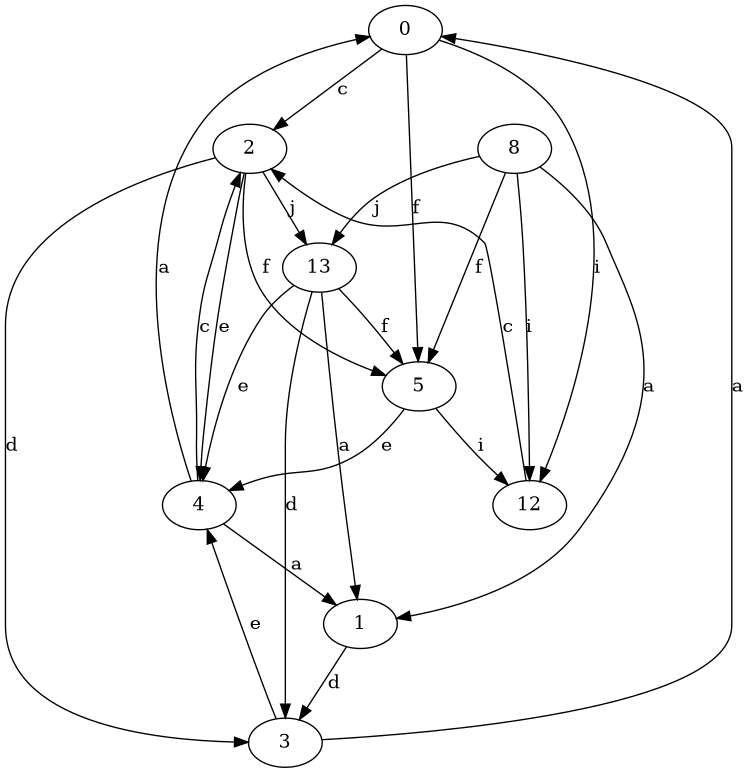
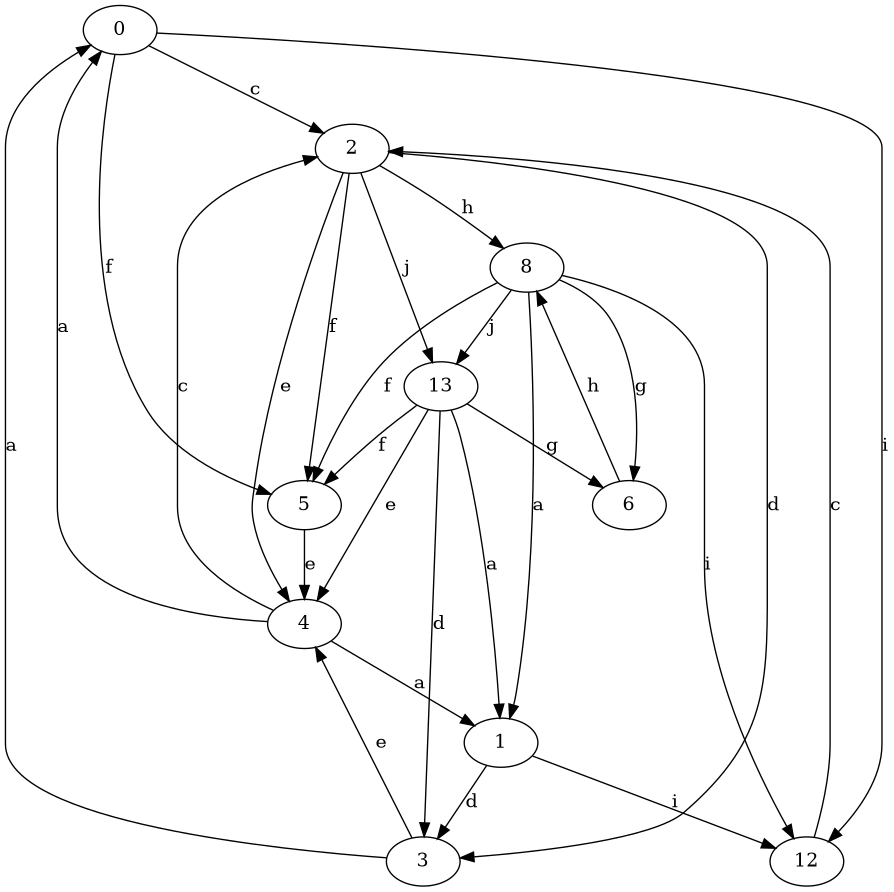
  strict digraph {
    0
    2
    5
    12
    3
    4
    8
    13
    1
+   6
    0 -> 2 [label=c]
    0 -> 5 [label=f]
    0 -> 12 [label=i]
    2 -> 5 [label=f]
    2 -> 3 [label=d]
    2 -> 4 [label=e]
+   2 -> 8 [label=h]
    2 -> 13 [label=j]
-   5 -> 12 [label=i]
+   1 -> 12 [label=i]
    5 -> 4 [label=e]
    12 -> 2 [label=c]
    3 -> 0 [label=a]
    3 -> 4 [label=e]
    4 -> 0 [label=a]
    4 -> 2 [label=c]
    4 -> 1 [label=a]
    8 -> 5 [label=f]
    8 -> 12 [label=i]
    8 -> 13 [label=j]
    8 -> 1 [label=a]
+   8 -> 6 [label=g]
    13 -> 5 [label=f]
    13 -> 3 [label=d]
    13 -> 4 [label=e]
    13 -> 1 [label=a]
+   13 -> 6 [label=g]
    1 -> 3 [label=d]
+   6 -> 8 [label=h]
  }
